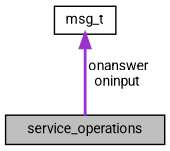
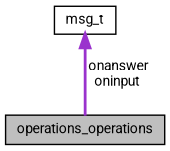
  digraph {
    fontname=Roboto
    node [color=black fontname=Roboto fontsize=10 shape=record style=filled]
-   n1 [fillcolor=grey75 fontcolor=black height=0.2 label=service_operations width=0.4]
+   n1 [fillcolor=grey75 fontcolor=black height=0.2 label=operations_operations width=0.4]
    n2 [fillcolor=white height=0.2 label=msg_t width=0.4]
    n2 -> n1 [color=darkorchid3 dir=back fontname=Roboto fontsize=10 label=" onanswer\noninput" labelfontname=Helvetica labelfontsize=10 style=bold]
  }
